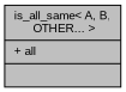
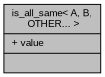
  digraph {
    fontname="Liberation Sans"
-   n1 [color=black fillcolor=grey75 fontcolor=black fontname="Liberation Sans" fontsize=10 height=0.2 label="{is_all_same\< A, B,\l OTHER... \>\n|+ all\l|}" shape=record style=filled width=0.4]
+   n1 [color=black fillcolor=grey75 fontcolor=black fontname="Liberation Sans" fontsize=10 height=0.2 label="{is_all_same\< A, B,\l OTHER... \>\n|+ value\l|}" shape=record style=filled width=0.4]
  }
